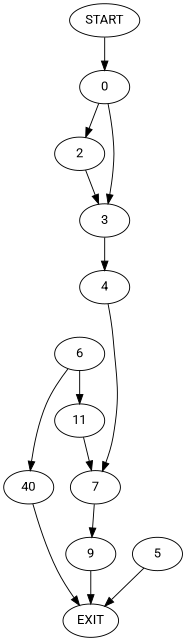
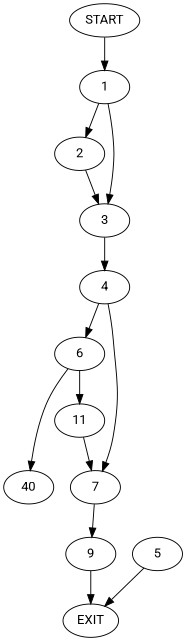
  digraph {
    fontname=Roboto
    node [fontname=Roboto]
    edge [fontname=Roboto]
    n1 [label=START]
-   1 [label=0]
+   1
    2
    3
    n5 [label=EXIT]
    4
    6
    7
    5
    n10 [label=40]
    11
    9
    n1 -> 1
    1 -> 2
    1 -> 3
    2 -> 3
    3 -> 4
+   4 -> 6
    4 -> 7
    6 -> n10
    6 -> 11
    7 -> 9
    5 -> n5
-   n10 -> n5
    11 -> 7
    9 -> n5
  }
